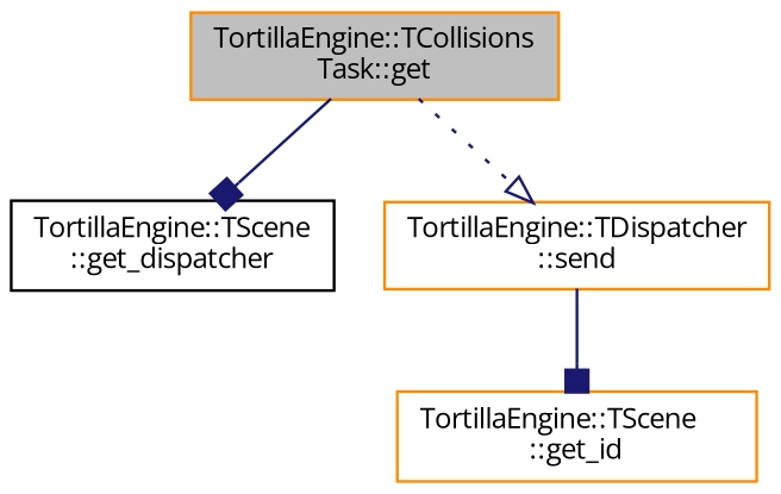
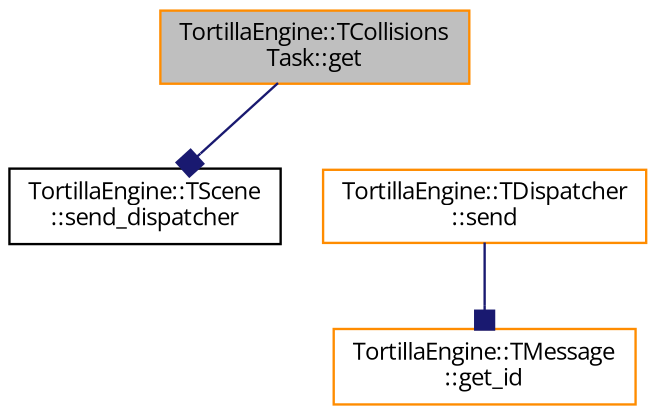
  digraph {
    fontname="Open Sans"
    rankdir=TB
    node [color=darkorange fillcolor=white fontname="Open Sans" fontsize=10 shape=record style=filled]
    edge [arrowhead=box color=midnightblue fontname="Open Sans" fontsize=10 labelfontname=Helvetica labelfontsize=10 style=solid]
    n1 [fillcolor=grey75 fontcolor=black height=0.2 label="TortillaEngine::TCollisions\lTask::get" width=0.4]
-   n2 [color=black height=0.2 label="TortillaEngine::TScene\l::get_dispatcher" width=0.4]
+   n2 [color=black height=0.2 label="TortillaEngine::TScene\l::send_dispatcher" width=0.4]
    n3 [height=0.2 label="TortillaEngine::TDispatcher\l::send" width=0.4]
-   n4 [height=0.2 label="TortillaEngine::TScene\l::get_id" width=0.4]
+   n4 [height=0.2 label="TortillaEngine::TMessage\l::get_id" width=0.4]
    n1 -> n2
-   n1 -> n3 [arrowhead=onormal style=dotted]
    n3 -> n4
  }
